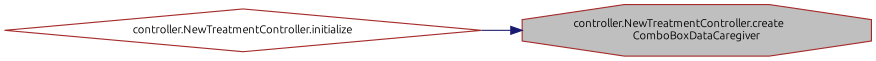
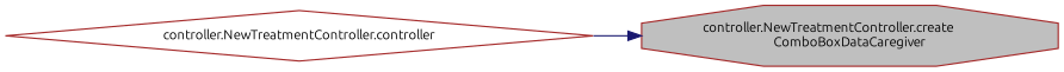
  digraph {
    rankdir=RL
    fontname=Ubuntu
    node [color=brown fontname=Ubuntu fontsize=10 style=filled]
    n1 [fillcolor=grey75 fontcolor=black height=0.2 label="controller.NewTreatmentController.create\lComboBoxDataCaregiver" shape=octagon width=0.4]
-   n2 [fillcolor=white height=0.2 label="controller.NewTreatmentController.initialize" shape=diamond width=0.4]
+   n2 [fillcolor=white height=0.2 label="controller.NewTreatmentController.controller" shape=diamond width=0.4]
    n1 -> n2 [color=midnightblue dir=back fontname=Ubuntu fontsize=10 labelfontname=Helvetica labelfontsize=10 style=solid]
  }
